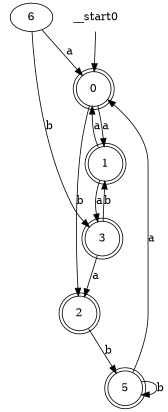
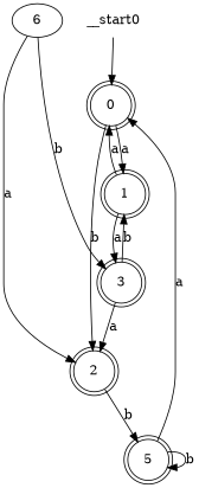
  digraph {
    node [shape=doublecircle]
    __start0 [shape=none]
    0
    1
    2
    3
    5
    6 [shape=""]
    __start0 -> 0
    0 -> 1 [label=a]
    0 -> 2 [label=b]
    1 -> 0 [label=a]
    1 -> 3 [label=a]
    2 -> 5 [label=b]
    3 -> 1 [label=b]
    3 -> 2 [label=a]
    5 -> 0 [label=a]
    5 -> 5 [label=b]
-   6 -> 0 [label=a]
+   6 -> 2 [label=a]
    6 -> 3 [label=b]
  }
